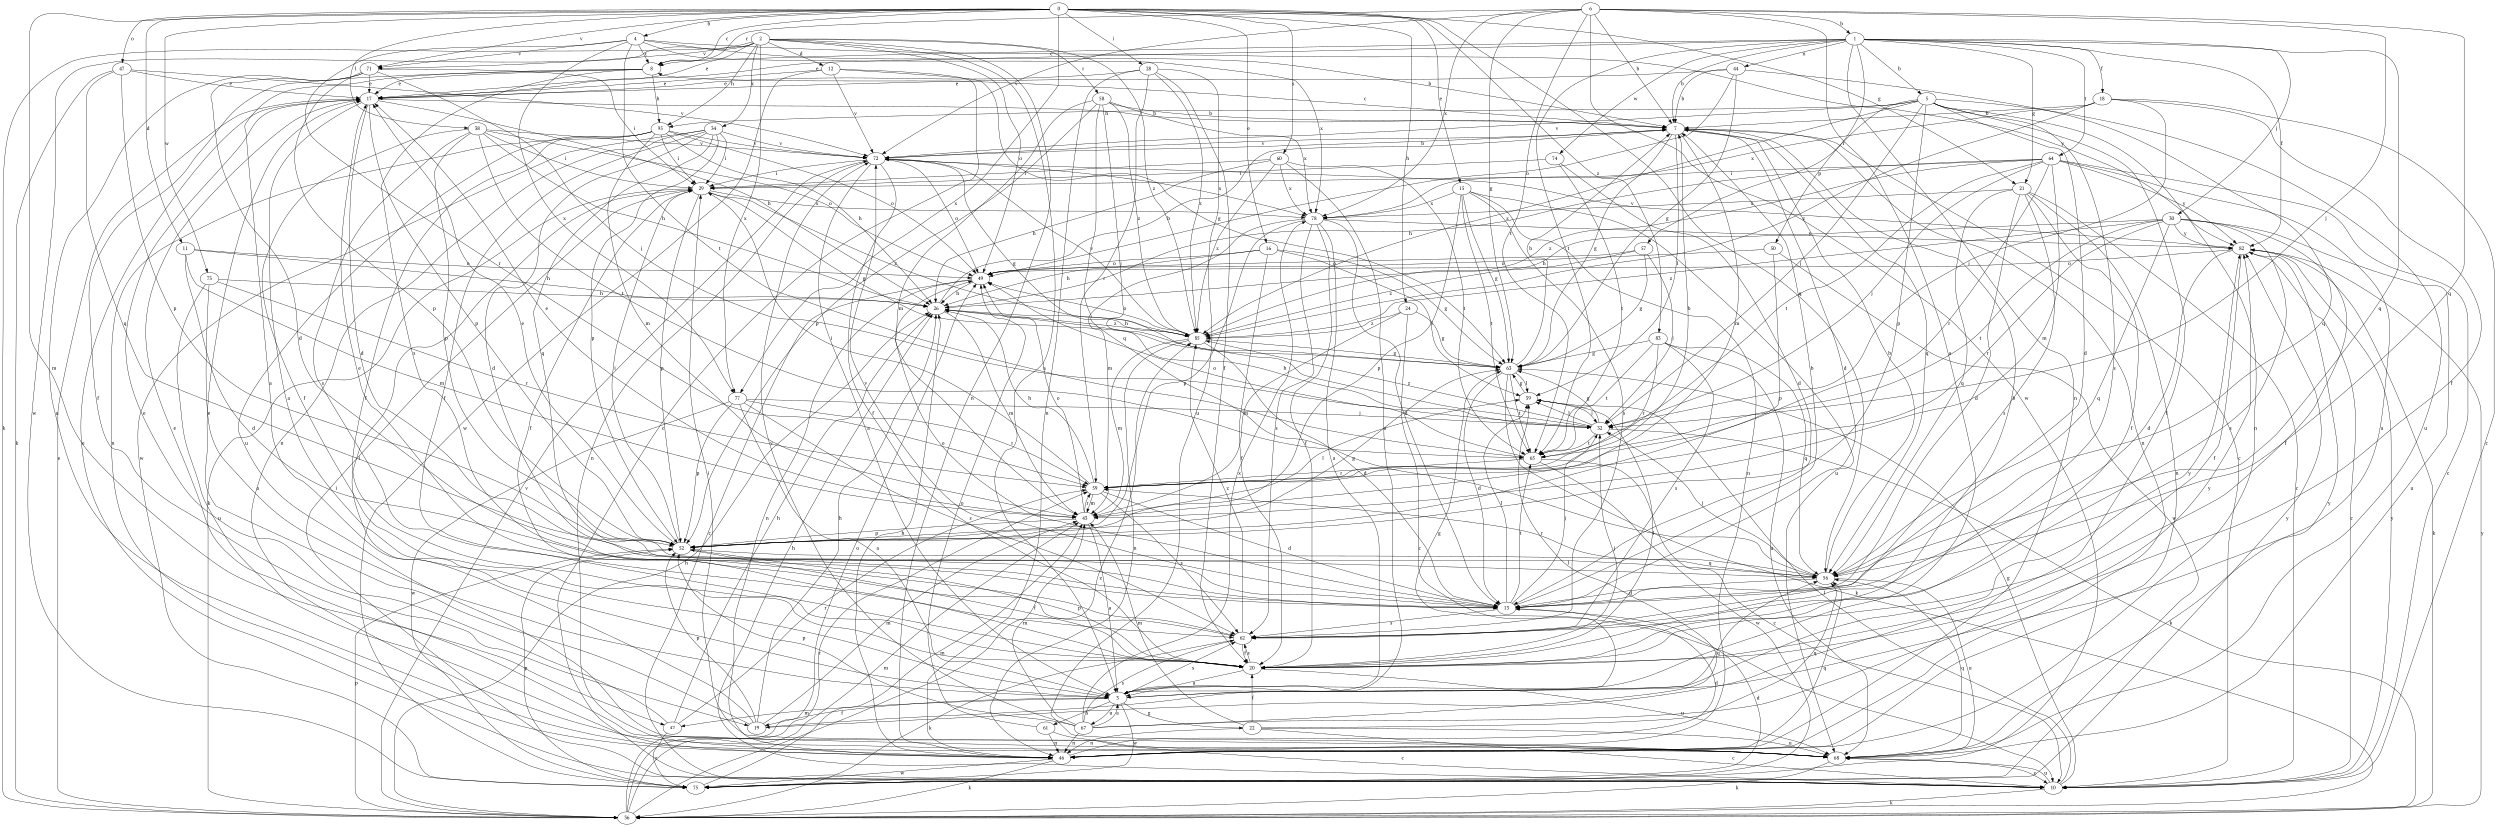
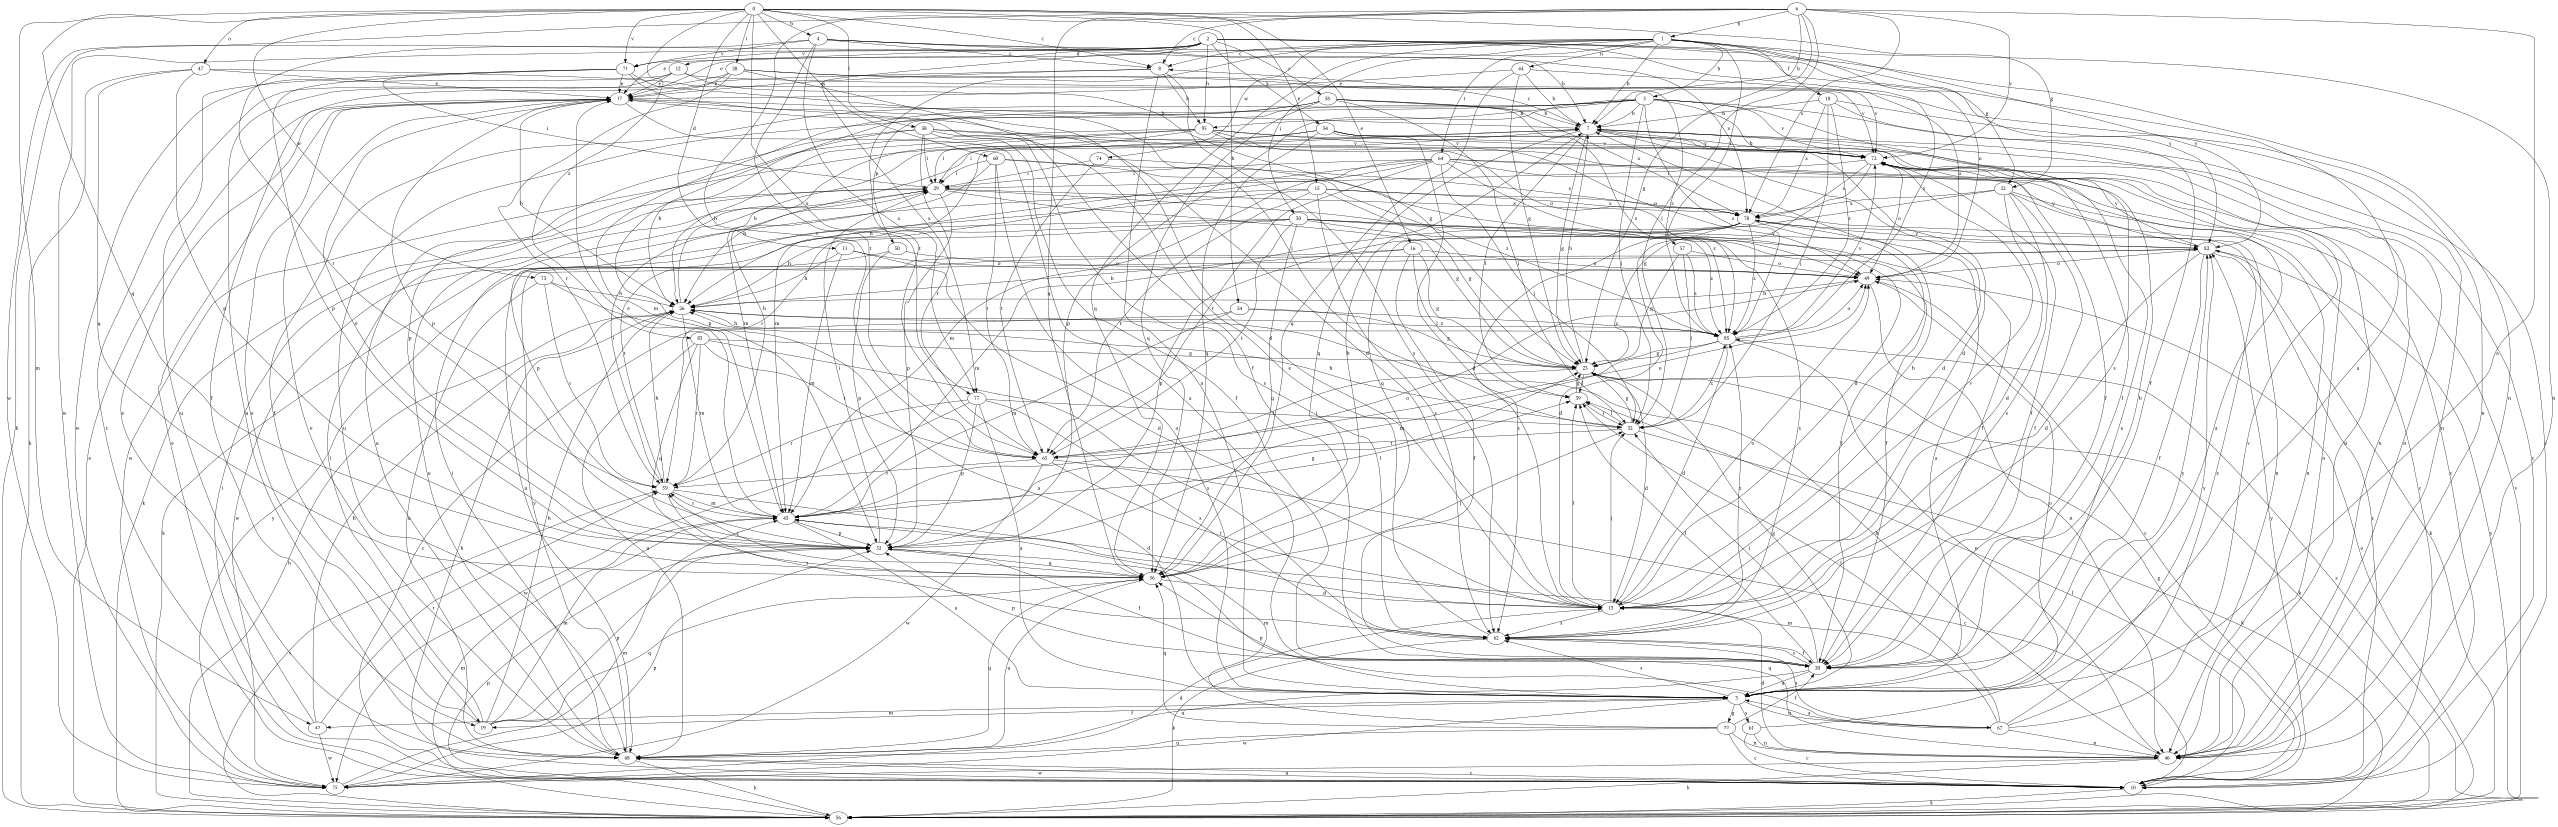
  strict digraph {
    fontname="PT Serif"
    node [fontname="PT Serif"]
    edge [fontname="PT Serif"]
    0
    4
    8
    11
    15
    16
    21
    24
    28
    38
    42
    47
    56
    60
    71
    73
    77
    83
    7
    65
    82
    59
    78
    17
    3
    n26 [label=95]
    19
    62
    49
    13
    43
    26
    46
-   23 [label=63]
+   23
    52
    68
    36
    39
    20
    10
    85
    72
    29
    75
    32
    1
    5
    18
    30
    44
    57
    64
    74
    50
    6
    2
    12
    34
    58
    22
    61
    67
    0 -> 4 [label=b]
    0 -> 8 [label=c]
    0 -> 11 [label=d]
    0 -> 15 [label=e]
    0 -> 16 [label=e]
    0 -> 21 [label=g]
    0 -> 24 [label=h]
    0 -> 28 [label=i]
    0 -> 38 [label=l]
    0 -> 42 [label=m]
    0 -> 47 [label=o]
    0 -> 56 [label=q]
    0 -> 60 [label=s]
    0 -> 71 [label=v]
    0 -> 73 [label=w]
    0 -> 77 [label=x]
    0 -> 83 [label=z]
    4 -> 8 [label=c]
    4 -> 71 [label=v]
    4 -> 77 [label=x]
    4 -> 7 [label=b]
    4 -> 65 [label=t]
    4 -> 82 [label=y]
    4 -> 59 [label=r]
    4 -> 78 [label=x]
    8 -> 17 [label=e]
    8 -> 3 [label=a]
    8 -> n26 [label=h]
    8 -> 19 [label=f]
    8 -> 62 [label=s]
    11 -> 49 [label=o]
    11 -> 13 [label=d]
    11 -> 43 [label=m]
    11 -> 26 [label=h]
    15 -> 65 [label=t]
    15 -> 78 [label=x]
    15 -> 62 [label=s]
    15 -> 46 [label=n]
    15 -> 23 [label=g]
    15 -> 52 [label=p]
    15 -> 68 [label=u]
    16 -> 49 [label=o]
    16 -> 26 [label=h]
    16 -> 23 [label=g]
+   16 -> 36 [label=k]
    16 -> 39 [label=l]
    16 -> 20 [label=f]
    21 -> 56 [label=q]
    21 -> 78 [label=x]
    21 -> 62 [label=s]
    21 -> 13 [label=d]
    21 -> 46 [label=n]
    21 -> 20 [label=f]
    21 -> 10 [label=c]
    24 -> 43 [label=m]
    24 -> 23 [label=g]
    24 -> 10 [label=c]
    24 -> 85 [label=z]
    28 -> 59 [label=r]
    28 -> 17 [label=e]
    28 -> 46 [label=n]
    28 -> 68 [label=u]
    28 -> 20 [label=f]
    28 -> 85 [label=z]
    38 -> 65 [label=t]
    38 -> 62 [label=s]
    38 -> 49 [label=o]
    38 -> 26 [label=h]
    38 -> 52 [label=p]
    38 -> 20 [label=f]
    38 -> 72 [label=v]
    38 -> 29 [label=i]
    42 -> 59 [label=r]
    42 -> 17 [label=e]
    42 -> 26 [label=h]
-   42 -> 75 [label=r]
+   42 -> 75 [label=w]
    47 -> 56 [label=q]
    47 -> 17 [label=e]
    47 -> 52 [label=p]
    47 -> 36 [label=k]
    47 -> 72 [label=v]
    56 -> 7 [label=b]
    56 -> 59 [label=r]
    56 -> 13 [label=d]
    56 -> 68 [label=u]
    56 -> 32 [label=j]
    60 -> 65 [label=t]
    60 -> 78 [label=x]
    60 -> 3 [label=a]
    60 -> 26 [label=h]
    60 -> 85 [label=z]
    60 -> 29 [label=i]
    71 -> 17 [label=e]
    71 -> 13 [label=d]
    71 -> 52 [label=p]
    71 -> 68 [label=u]
    71 -> 29 [label=i]
    71 -> 32 [label=j]
    73 -> 59 [label=r]
    73 -> 3 [label=a]
    73 -> 26 [label=h]
    73 -> 68 [label=u]
    77 -> 59 [label=r]
    77 -> 3 [label=a]
    77 -> 62 [label=s]
    77 -> 52 [label=p]
    77 -> 75 [label=w]
    77 -> 32 [label=j]
    83 -> 56 [label=q]
    83 -> 65 [label=t]
    83 -> 59 [label=r]
    83 -> 62 [label=s]
    83 -> 23 [label=g]
    83 -> 68 [label=u]
    7 -> 8 [label=c]
    7 -> 56 [label=q]
    7 -> 13 [label=d]
    7 -> 43 [label=m]
    7 -> 46 [label=n]
    7 -> 23 [label=g]
    7 -> 39 [label=l]
    7 -> 10 [label=c]
    7 -> 72 [label=v]
    65 -> 59 [label=r]
    65 -> 49 [label=o]
    65 -> 10 [label=c]
    65 -> 75 [label=w]
    82 -> 49 [label=o]
    82 -> 13 [label=d]
    82 -> 36 [label=k]
    82 -> 20 [label=f]
    82 -> 10 [label=c]
    82 -> 72 [label=v]
    59 -> 7 [label=b]
    59 -> 62 [label=s]
    59 -> 13 [label=d]
    59 -> 43 [label=m]
    59 -> 26 [label=h]
    59 -> 29 [label=i]
    78 -> 82 [label=y]
    78 -> 3 [label=a]
    78 -> 62 [label=s]
    78 -> 13 [label=d]
    78 -> 43 [label=m]
    78 -> 52 [label=p]
    78 -> 20 [label=f]
-   29 -> 85 [label=z]
+   78 -> 85 [label=z]
    17 -> 7 [label=b]
    17 -> 3 [label=a]
    17 -> 13 [label=d]
    17 -> 26 [label=h]
    17 -> 52 [label=p]
    3 -> 42 [label=m]
    3 -> 82 [label=y]
    3 -> 19 [label=f]
    3 -> 62 [label=s]
    3 -> 23 [label=g]
    3 -> 75 [label=w]
    3 -> 22 [label=g]
    3 -> 61 [label=s]
    3 -> 67 [label=u]
    n26 -> 49 [label=o]
    n26 -> 43 [label=m]
    n26 -> 26 [label=h]
    n26 -> 46 [label=n]
    n26 -> 68 [label=u]
    n26 -> 20 [label=f]
    n26 -> 72 [label=v]
    n26 -> 29 [label=i]
    19 -> 56 [label=q]
    19 -> 17 [label=e]
    19 -> 43 [label=m]
    19 -> 26 [label=h]
    19 -> 52 [label=p]
    19 -> 29 [label=i]
    62 -> 17 [label=e]
    62 -> 36 [label=k]
    62 -> 20 [label=f]
    62 -> 85 [label=z]
    49 -> 26 [label=h]
    49 -> 46 [label=n]
    49 -> 10 [label=c]
    13 -> 7 [label=b]
-   13 -> 65 [label=t]
+   65 -> 13 [label=t]
    13 -> 62 [label=s]
    13 -> 49 [label=o]
    13 -> 39 [label=l]
    13 -> 72 [label=v]
    13 -> 32 [label=j]
    43 -> 59 [label=r]
    43 -> 17 [label=e]
    43 -> 3 [label=a]
    43 -> 49 [label=o]
    43 -> 52 [label=p]
    43 -> 39 [label=l]
    26 -> 7 [label=b]
    26 -> 43 [label=m]
    26 -> 85 [label=z]
    46 -> 56 [label=q]
    46 -> 13 [label=d]
    46 -> 26 [label=h]
    46 -> 36 [label=k]
    46 -> 75 [label=w]
    23 -> 7 [label=b]
    23 -> 65 [label=t]
    23 -> 13 [label=d]
    23 -> 36 [label=k]
    23 -> 39 [label=l]
    52 -> 56 [label=q]
    52 -> 17 [label=e]
    52 -> 23 [label=g]
    52 -> 20 [label=f]
    52 -> 29 [label=i]
    68 -> 56 [label=q]
    68 -> 82 [label=y]
    68 -> 17 [label=e]
    68 -> 36 [label=k]
    68 -> 10 [label=c]
    68 -> 29 [label=i]
    36 -> 82 [label=y]
    36 -> 59 [label=r]
    36 -> 17 [label=e]
    36 -> 49 [label=o]
    36 -> 43 [label=m]
    36 -> 26 [label=h]
    36 -> 52 [label=p]
    36 -> 85 [label=z]
    36 -> 72 [label=v]
    39 -> 23 [label=g]
    39 -> 32 [label=j]
    20 -> 7 [label=b]
    20 -> 3 [label=a]
    20 -> 62 [label=s]
    20 -> 52 [label=p]
    20 -> 68 [label=u]
    20 -> 39 [label=l]
    20 -> 32 [label=j]
    10 -> 82 [label=y]
    10 -> 17 [label=e]
    10 -> 26 [label=h]
    10 -> 23 [label=g]
    10 -> 68 [label=u]
    10 -> 36 [label=k]
    10 -> 39 [label=l]
    10 -> 29 [label=i]
    85 -> 49 [label=o]
    85 -> 13 [label=d]
    85 -> 43 [label=m]
    85 -> 26 [label=h]
    85 -> 46 [label=n]
    85 -> 23 [label=g]
    85 -> 72 [label=v]
    72 -> 7 [label=b]
    72 -> 78 [label=x]
    72 -> 3 [label=a]
    72 -> 49 [label=o]
    72 -> 46 [label=n]
    72 -> 23 [label=g]
    72 -> 20 [label=f]
    72 -> 29 [label=i]
    29 -> 78 [label=x]
    29 -> 23 [label=g]
    29 -> 52 [label=p]
    29 -> 36 [label=k]
    29 -> 20 [label=f]
    75 -> 82 [label=y]
    75 -> 13 [label=d]
    75 -> 43 [label=m]
    75 -> 52 [label=p]
    32 -> 65 [label=t]
    32 -> 26 [label=h]
    32 -> 23 [label=g]
    32 -> 36 [label=k]
    32 -> 39 [label=l]
    32 -> 85 [label=z]
    1 -> 8 [label=c]
    1 -> 21 [label=g]
    1 -> 56 [label=q]
    1 -> 7 [label=b]
    1 -> 65 [label=t]
-   1 -> 82 [label=f]
+   1 -> 82 [label=y]
    1 -> 17 [label=e]
    1 -> 46 [label=n]
    1 -> 5 [label=b]
    1 -> 18 [label=f]
    1 -> 30 [label=j]
    1 -> 44 [label=n]
    1 -> 57 [label=r]
    1 -> 64 [label=t]
    1 -> 74 [label=w]
+   5 -> 7 [label=b]
    5 -> n26 [label=h]
    5 -> 19 [label=f]
    5 -> 62 [label=s]
    5 -> 13 [label=d]
    5 -> 46 [label=n]
    5 -> 52 [label=p]
    5 -> 68 [label=u]
    5 -> 85 [label=z]
    5 -> 72 [label=v]
    5 -> 32 [label=j]
    5 -> 50 [label=p]
    18 -> 7 [label=b]
    18 -> 78 [label=x]
    18 -> 20 [label=f]
    18 -> 10 [label=c]
    18 -> 85 [label=z]
    18 -> 32 [label=j]
    30 -> 56 [label=q]
    30 -> 65 [label=t]
    30 -> 82 [label=y]
    30 -> 59 [label=r]
    30 -> 62 [label=s]
    30 -> 26 [label=h]
    30 -> 68 [label=u]
    30 -> 20 [label=f]
    30 -> 85 [label=z]
    44 -> 56 [label=q]
    44 -> 7 [label=b]
    44 -> 17 [label=e]
    44 -> 49 [label=o]
    44 -> 23 [label=g]
    57 -> 49 [label=o]
    57 -> 23 [label=g]
    57 -> 85 [label=z]
    57 -> 32 [label=j]
    64 -> 65 [label=t]
    64 -> 82 [label=y]
    64 -> 59 [label=r]
    64 -> 3 [label=a]
    64 -> 43 [label=m]
    64 -> 26 [label=h]
    64 -> 10 [label=c]
    64 -> 85 [label=z]
    64 -> 29 [label=i]
    64 -> 32 [label=j]
    74 -> 65 [label=t]
    74 -> 13 [label=d]
    74 -> 29 [label=i]
    50 -> 49 [label=o]
    50 -> 52 [label=p]
    50 -> 75 [label=w]
    6 -> 8 [label=c]
    6 -> 56 [label=q]
    6 -> 7 [label=b]
    6 -> 65 [label=t]
    6 -> 78 [label=x]
    6 -> 3 [label=a]
    6 -> 23 [label=g]
    6 -> 72 [label=v]
    6 -> 75 [label=w]
    6 -> 32 [label=j]
    6 -> 1 [label=b]
    2 -> 71 [label=v]
    2 -> 77 [label=x]
    2 -> 17 [label=e]
    2 -> 3 [label=a]
    2 -> n26 [label=h]
    2 -> 49 [label=o]
    2 -> 46 [label=n]
    2 -> 36 [label=k]
    2 -> 85 [label=z]
    2 -> 75 [label=w]
    2 -> 12 [label=d]
    2 -> 34 [label=k]
    2 -> 58 [label=r]
    12 -> 17 [label=e]
    12 -> 23 [label=g]
    12 -> 10 [label=c]
    12 -> 72 [label=v]
    12 -> 75 [label=w]
    34 -> 56 [label=q]
    34 -> 13 [label=d]
    34 -> 46 [label=n]
-   34 -> 52 [label=p]
    34 -> 20 [label=f]
    34 -> 72 [label=v]
    34 -> 29 [label=i]
    34 -> 75 [label=w]
    58 -> 56 [label=q]
    58 -> 7 [label=b]
    58 -> 78 [label=x]
    58 -> 43 [label=m]
    58 -> 52 [label=p]
    58 -> 85 [label=z]
    58 -> 32 [label=j]
    22 -> 56 [label=q]
    22 -> 43 [label=m]
    22 -> 46 [label=n]
    22 -> 68 [label=u]
    22 -> 20 [label=f]
    22 -> 10 [label=c]
    61 -> 49 [label=o]
    61 -> 46 [label=n]
    61 -> 10 [label=c]
    67 -> 82 [label=y]
    67 -> 78 [label=x]
    67 -> 3 [label=a]
    67 -> 62 [label=s]
    67 -> 43 [label=m]
    67 -> 46 [label=n]
    67 -> 52 [label=p]
    67 -> 39 [label=l]
    67 -> 72 [label=v]
  }
